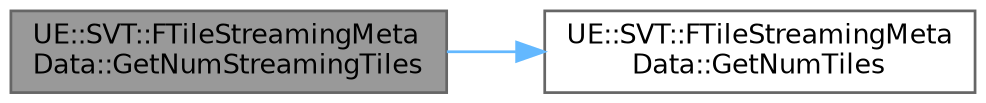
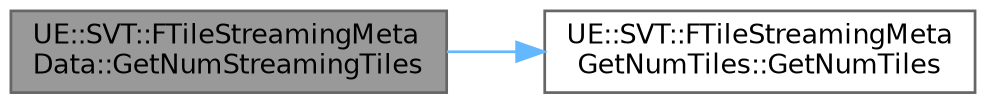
  digraph {
    rankdir=LR
    node [fontname=Helvetica fontsize=10 shape=box style=filled]
    n1 [color=gray40 fillcolor=grey60 fontcolor=black height=0.2 label="UE::SVT::FTileStreamingMeta\lData::GetNumStreamingTiles" width=0.4]
-   n2 [color=grey40 fillcolor=white height=0.2 label="UE::SVT::FTileStreamingMeta\lData::GetNumTiles" width=0.4]
+   n2 [color=grey40 fillcolor=white height=0.2 label="UE::SVT::FTileStreamingMeta\lGetNumTiles::GetNumTiles" width=0.4]
    n1 -> n2 [color=steelblue1 fontname=Helvetica fontsize=10 labelfontname=Helvetica labelfontsize=10 style=solid]
  }
